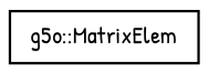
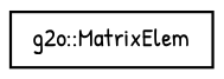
  digraph {
    rankdir=LR
    fontname="Patrick Hand"
-   n1 [color=black fillcolor=white fontname="Patrick Hand" fontsize=10 height=0.2 label="g5o::MatrixElem" shape=record style=filled width=0.4]
+   n1 [color=black fillcolor=white fontname="Patrick Hand" fontsize=10 height=0.2 label="g2o::MatrixElem" shape=record style=filled width=0.4]
  }
